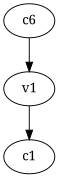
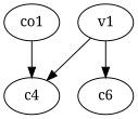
  strict digraph {
    fontname="Noto Serif"
    node [fontname="Noto Serif"]
    edge [fontname="Noto Serif" weight=1]
    v1
-   c1
+   c1 [label=c4]
    n3 [label=c6]
+   co1
    v1 -> c1
-   n3 -> v1
+   v1 -> n3
+   co1 -> c1
  }
